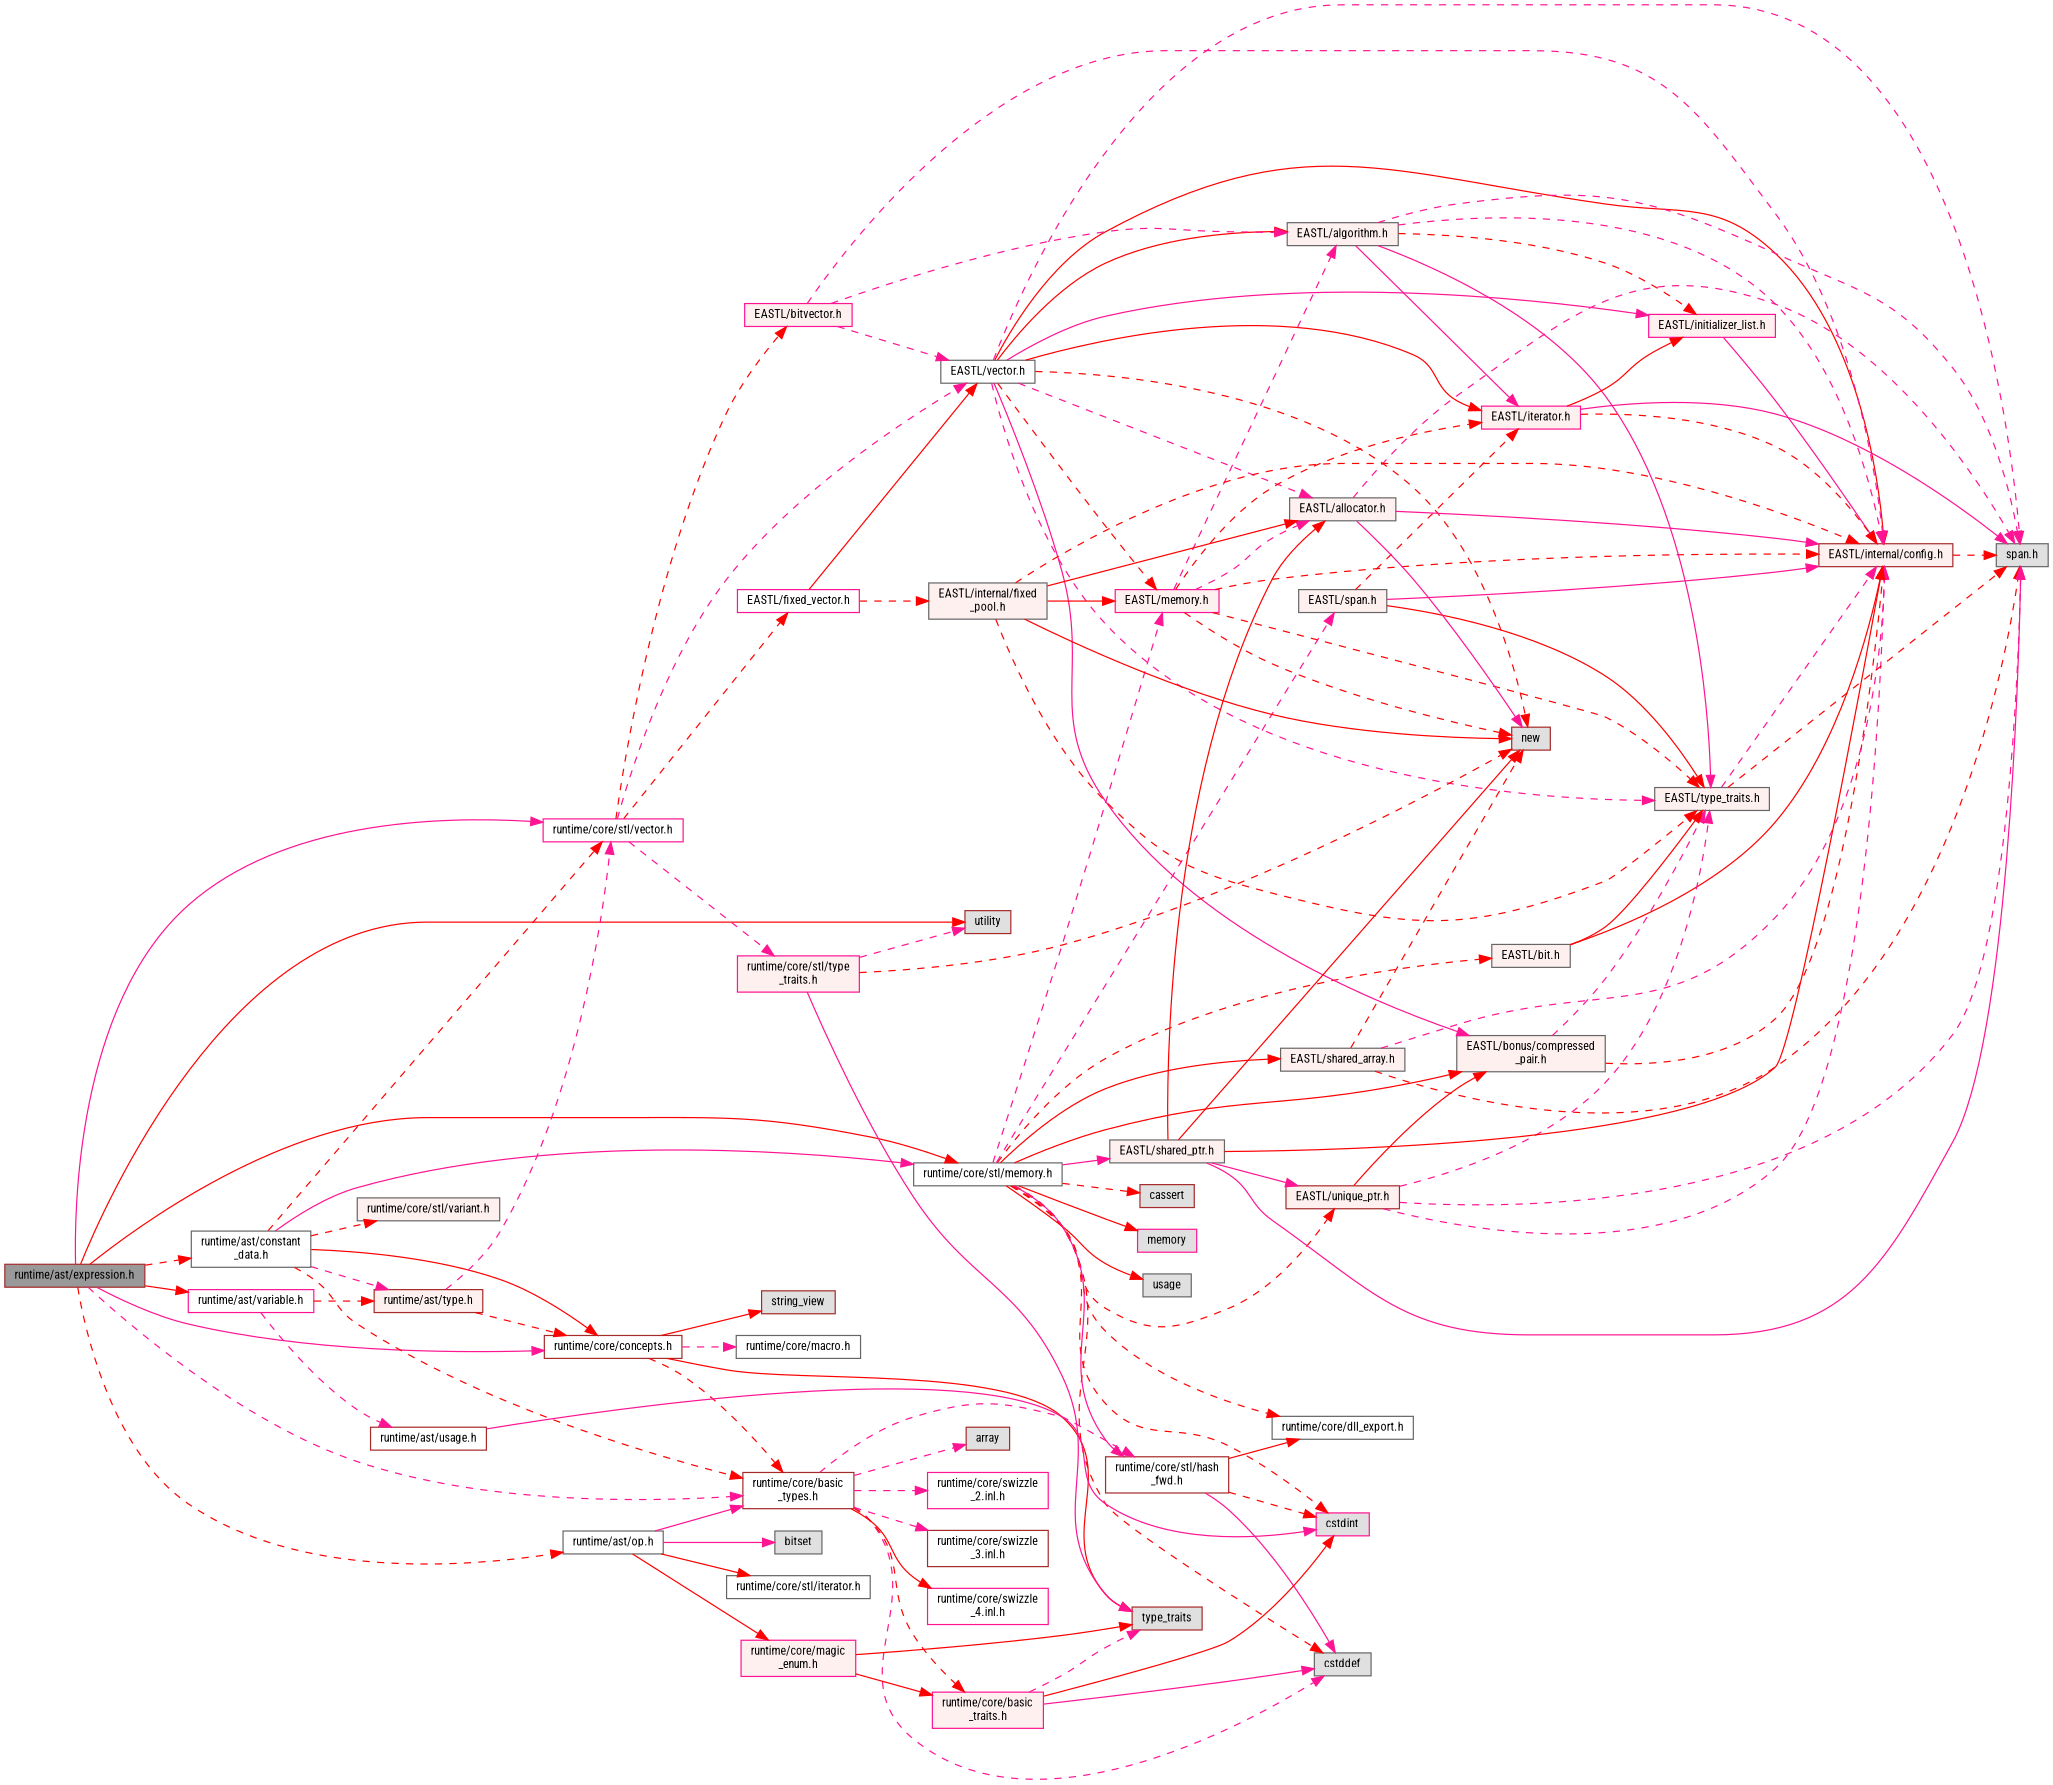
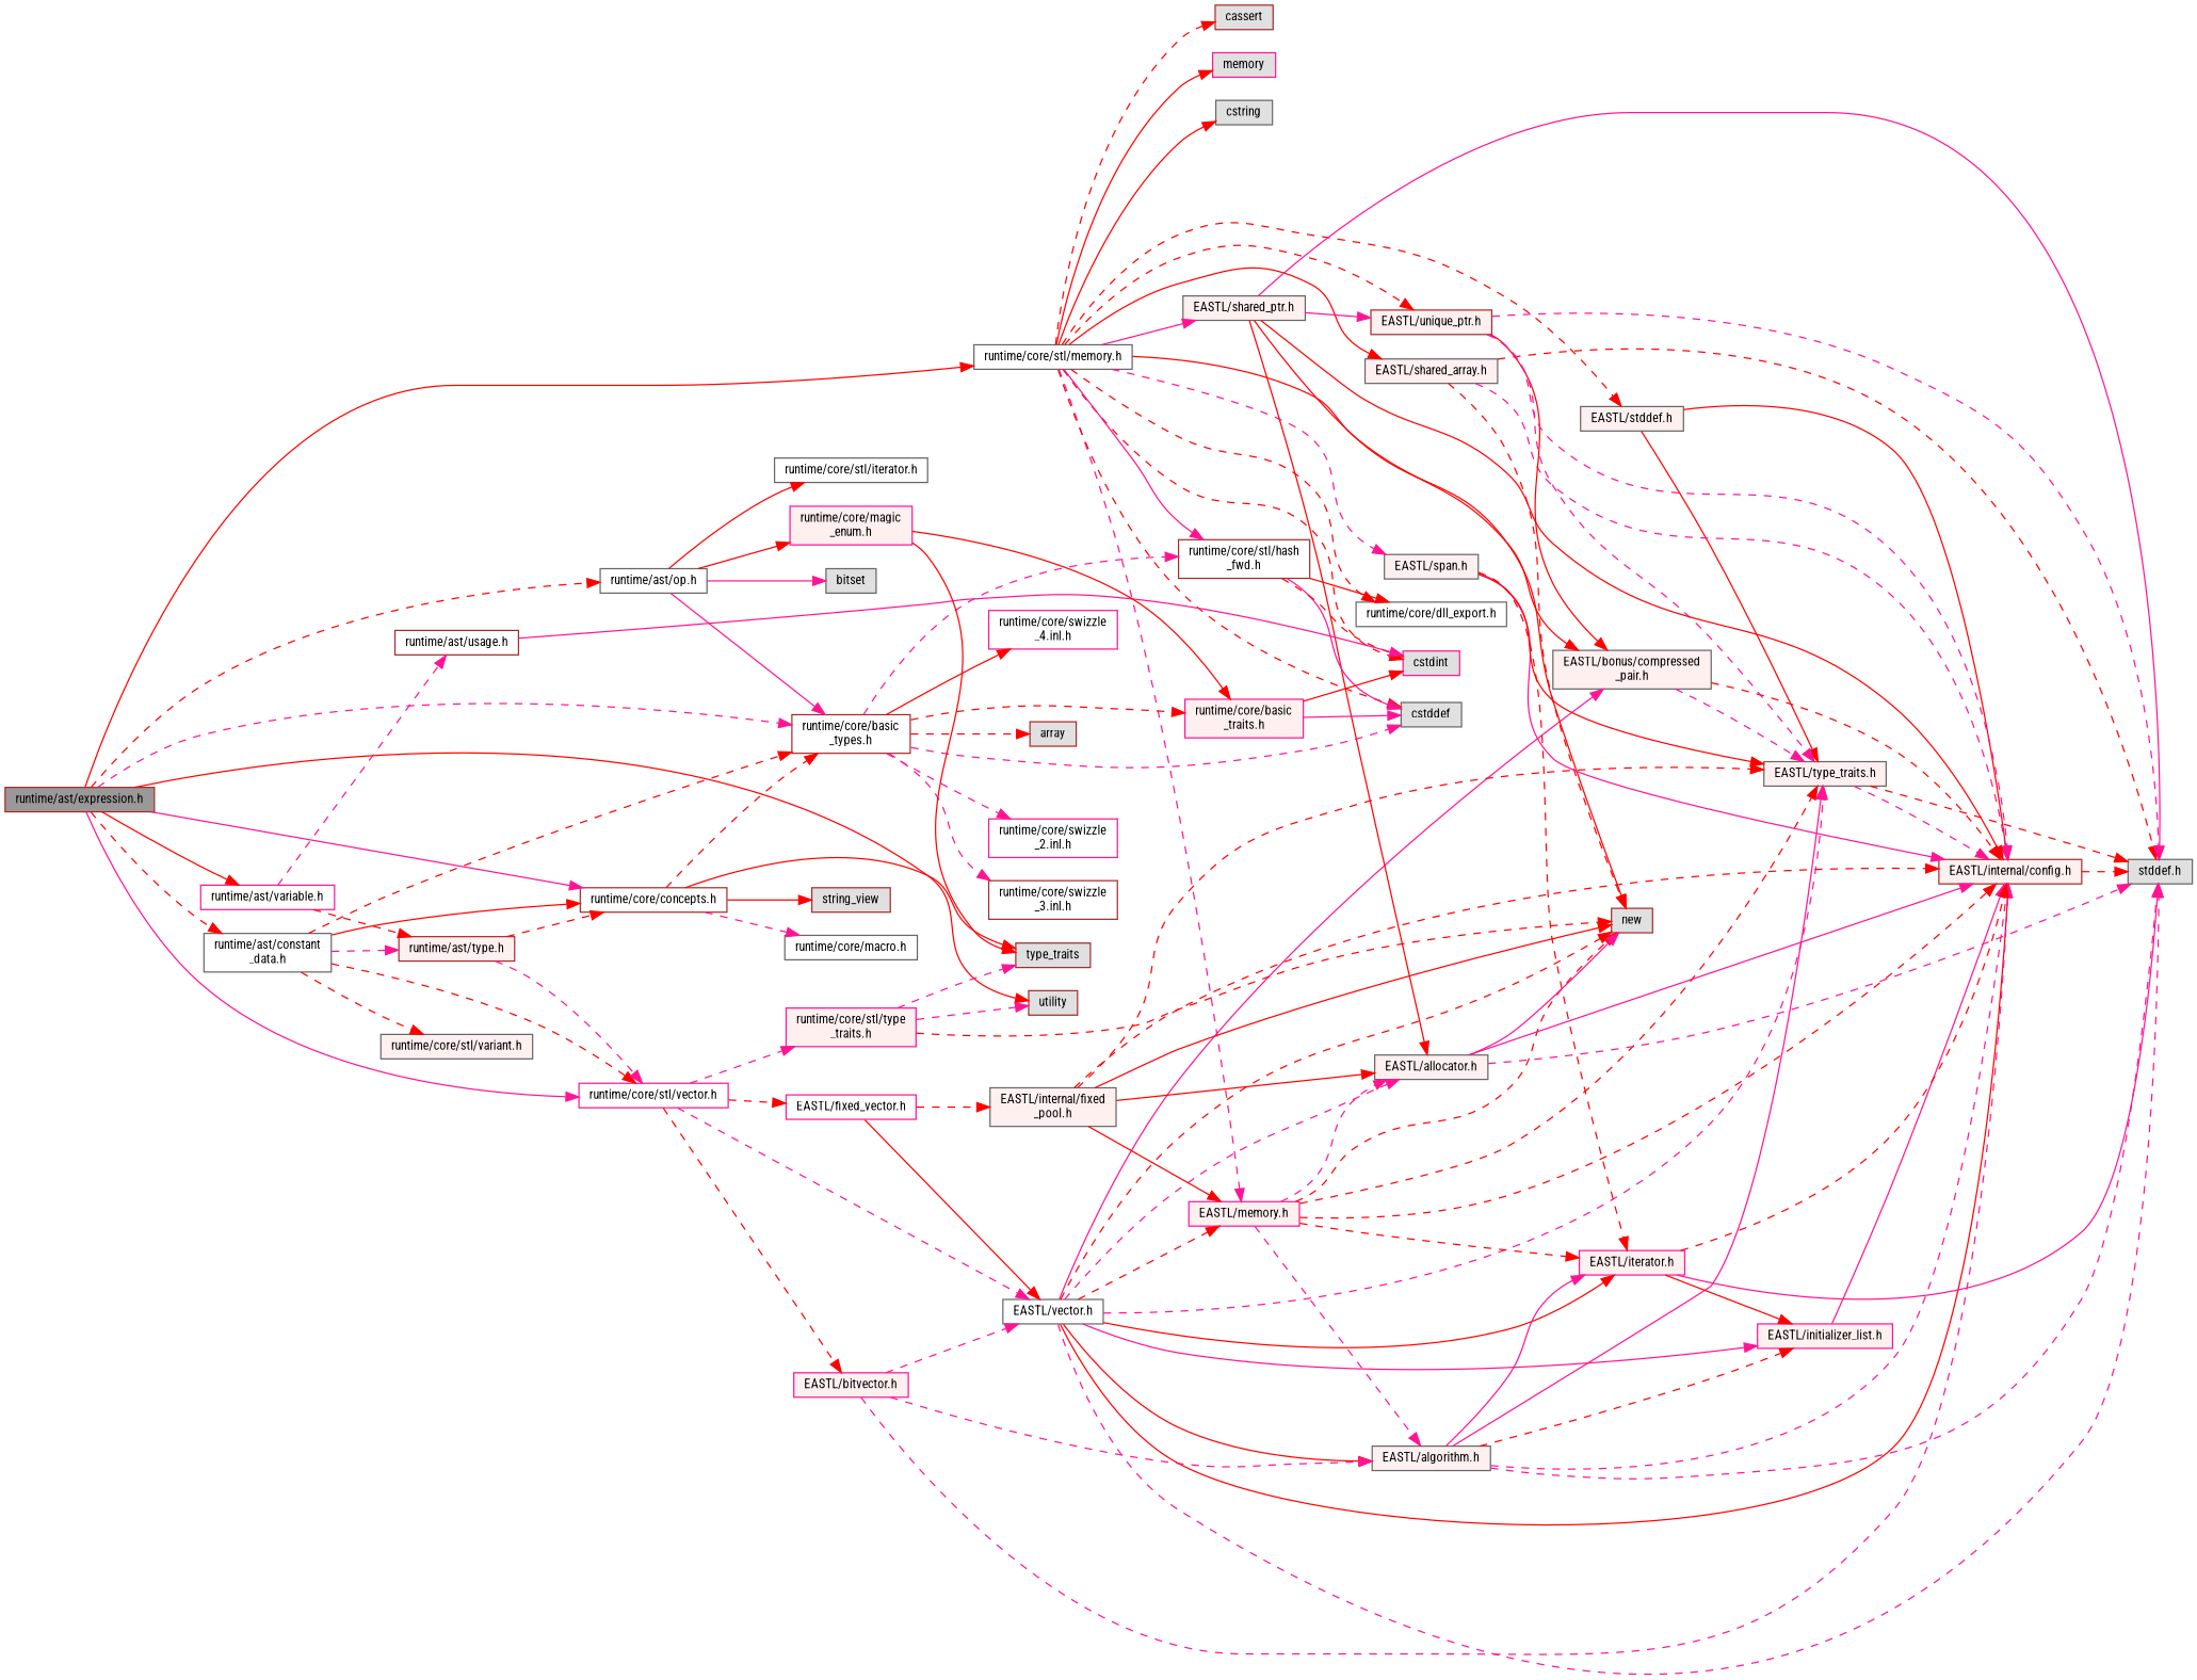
  digraph {
    fontname="Roboto Condensed"
    rankdir=LR
    node [color=gray40 fillcolor="#FFF0F0" fontname="Roboto Condensed" fontsize=10 shape=box style=filled]
    edge [color=red fontname="Roboto Condensed" fontsize=10 labelfontname=Helvetica labelfontsize=10 style=dashed]
    n1 [color=brown fillcolor=grey60 fontcolor=black height=0.2 label="runtime/ast/expression.h" width=0.4]
    n2 [color=deeppink fillcolor=white height=0.2 label="runtime/core/stl/vector.h" width=0.4]
    n3 [color=brown fillcolor="#E0E0E0" height=0.2 label=utility width=0.4]
    n4 [fillcolor=white height=0.2 label="runtime/core/stl/memory.h" width=0.4]
    n5 [color=brown fillcolor=white height=0.2 label="runtime/core/concepts.h" width=0.4]
    n6 [color=brown fillcolor=white height=0.2 label="runtime/core/basic\l_types.h" width=0.4]
    n7 [color=deeppink fillcolor=white height=0.2 label="runtime/ast/variable.h" width=0.4]
    n8 [fillcolor=white height=0.2 label="runtime/ast/op.h" width=0.4]
    n9 [fillcolor=white height=0.2 label="runtime/ast/constant\l_data.h" width=0.4]
    n10 [fillcolor=white height=0.2 label="EASTL/vector.h" width=0.4]
    n11 [color=deeppink fillcolor=white height=0.2 label="EASTL/fixed_vector.h" width=0.4]
    n12 [color=deeppink height=0.2 label="EASTL/bitvector.h" width=0.4]
    n13 [color=deeppink height=0.2 label="runtime/core/stl/type\l_traits.h" width=0.4]
    n14 [height=0.2 label="EASTL/bonus/compressed\l_pair.h" width=0.4]
    n15 [color=deeppink height=0.2 label="EASTL/memory.h" width=0.4]
    n16 [fillcolor="#E0E0E0" height=0.2 label=cstddef width=0.4]
    n17 [color=deeppink fillcolor="#E0E0E0" height=0.2 label=cstdint width=0.4]
    n18 [color=brown fillcolor="#E0E0E0" height=0.2 label=cassert width=0.4]
    n19 [color=deeppink fillcolor="#E0E0E0" height=0.2 label=memory width=0.4]
-   n20 [fillcolor="#E0E0E0" height=0.2 label=usage width=0.4]
-   n21 [height=0.2 label="EASTL/bit.h" width=0.4]
+   n20 [fillcolor="#E0E0E0" height=0.2 label=cstring width=0.4]
+   n21 [height=0.2 label="EASTL/stddef.h" width=0.4]
    n22 [height=0.2 label="EASTL/shared_array.h" width=0.4]
    n23 [color=brown height=0.2 label="EASTL/unique_ptr.h" width=0.4]
    n24 [height=0.2 label="EASTL/shared_ptr.h" width=0.4]
    n25 [height=0.2 label="EASTL/span.h" width=0.4]
    n26 [fillcolor=white height=0.2 label="runtime/core/dll_export.h" width=0.4]
    n27 [color=brown fillcolor=white height=0.2 label="runtime/core/stl/hash\l_fwd.h" width=0.4]
    n28 [color=brown fillcolor="#E0E0E0" height=0.2 label=type_traits width=0.4]
    n29 [color=brown fillcolor="#E0E0E0" height=0.2 label=string_view width=0.4]
    n30 [fillcolor=white height=0.2 label="runtime/core/macro.h" width=0.4]
    n31 [color=brown fillcolor="#E0E0E0" height=0.2 label=array width=0.4]
    n32 [color=deeppink height=0.2 label="runtime/core/basic\l_traits.h" width=0.4]
    n33 [color=deeppink fillcolor=white height=0.2 label="runtime/core/swizzle\l_2.inl.h" width=0.4]
    n34 [color=brown fillcolor=white height=0.2 label="runtime/core/swizzle\l_3.inl.h" width=0.4]
    n35 [color=deeppink fillcolor=white height=0.2 label="runtime/core/swizzle\l_4.inl.h" width=0.4]
    n36 [color=brown height=0.2 label="runtime/ast/type.h" width=0.4]
    n37 [color=brown fillcolor=white height=0.2 label="runtime/ast/usage.h" width=0.4]
    n38 [fillcolor="#E0E0E0" height=0.2 label=bitset width=0.4]
    n39 [fillcolor=white height=0.2 label="runtime/core/stl/iterator.h" width=0.4]
    n40 [color=deeppink height=0.2 label="runtime/core/magic\l_enum.h" width=0.4]
    n41 [height=0.2 label="runtime/core/stl/variant.h" width=0.4]
    n42 [height=0.2 label="EASTL/algorithm.h" width=0.4]
    n43 [color=brown height=0.2 label="EASTL/internal/config.h" width=0.4]
-   n44 [fillcolor="#E0E0E0" height=0.2 label="span.h" width=0.4]
+   n44 [fillcolor="#E0E0E0" height=0.2 label="stddef.h" width=0.4]
    n45 [height=0.2 label="EASTL/type_traits.h" width=0.4]
    n46 [color=deeppink height=0.2 label="EASTL/initializer_list.h" width=0.4]
    n47 [color=deeppink height=0.2 label="EASTL/iterator.h" width=0.4]
    n48 [height=0.2 label="EASTL/allocator.h" width=0.4]
    n49 [color=brown fillcolor="#E0E0E0" height=0.2 label=new width=0.4]
    n50 [height=0.2 label="EASTL/internal/fixed\l_pool.h" width=0.4]
    n1 -> n2 [color=deeppink style=solid]
    n1 -> n3 [style=solid]
    n1 -> n4 [style=solid]
    n1 -> n5 [color=deeppink style=solid]
    n1 -> n6 [color=deeppink]
    n1 -> n7 [style=solid]
    n1 -> n8
    n1 -> n9
    n2 -> n10 [color=deeppink]
    n2 -> n11
    n2 -> n12
    n2 -> n13 [color=deeppink]
    n4 -> n14 [style=solid]
    n4 -> n15 [color=deeppink]
    n4 -> n16
    n4 -> n17
    n4 -> n18
    n4 -> n19 [style=solid]
    n4 -> n20 [style=solid]
    n4 -> n21
    n4 -> n22 [style=solid]
    n4 -> n23
    n4 -> n24 [color=deeppink style=solid]
    n4 -> n25 [color=deeppink]
    n4 -> n26
    n4 -> n27 [color=deeppink style=solid]
    n5 -> n6
    n5 -> n28 [style=solid]
    n5 -> n29 [style=solid]
    n5 -> n30 [color=deeppink]
    n6 -> n16 [color=deeppink]
    n6 -> n27 [color=deeppink]
-   n6 -> n31 [color=deeppink]
+   n6 -> n31
    n6 -> n32
    n6 -> n33 [color=deeppink]
    n6 -> n34 [color=deeppink]
    n6 -> n35 [style=solid]
    n7 -> n36
    n7 -> n37 [color=deeppink]
    n8 -> n6 [color=deeppink style=solid]
    n8 -> n38 [color=deeppink style=solid]
    n8 -> n39 [style=solid]
    n8 -> n40 [style=solid]
    n9 -> n2
-   n9 -> n4 [color=deeppink style=solid]
    n9 -> n5 [style=solid]
    n9 -> n6
    n9 -> n36 [color=deeppink]
    n9 -> n41
    n10 -> n14 [color=deeppink style=solid]
    n10 -> n15
    n10 -> n42 [style=solid]
    n10 -> n43 [style=solid]
    n10 -> n44 [color=deeppink]
    n10 -> n45 [color=deeppink]
    n10 -> n46 [color=deeppink style=solid]
    n10 -> n47 [style=solid]
    n10 -> n48 [color=deeppink]
    n10 -> n49
    n11 -> n10 [style=solid]
    n11 -> n50
    n12 -> n10 [color=deeppink]
    n12 -> n42 [color=deeppink]
    n12 -> n43 [color=deeppink]
    n13 -> n3 [color=deeppink]
-   n13 -> n28 [color=deeppink style=solid]
+   n13 -> n28 [color=deeppink]
    n13 -> n49
    n14 -> n43
    n14 -> n45 [color=deeppink]
    n15 -> n42 [color=deeppink]
    n15 -> n43
    n15 -> n45
    n15 -> n47
    n15 -> n48 [color=deeppink]
    n15 -> n49
    n21 -> n43 [style=solid]
    n21 -> n45 [style=solid]
    n22 -> n43 [color=deeppink]
    n22 -> n44
    n22 -> n49
    n23 -> n14 [style=solid]
    n23 -> n43 [color=deeppink]
    n23 -> n44 [color=deeppink]
    n23 -> n45 [color=deeppink]
    n24 -> n23 [color=deeppink style=solid]
    n24 -> n43 [style=solid]
    n24 -> n44 [color=deeppink style=solid]
    n24 -> n48 [style=solid]
    n24 -> n49 [style=solid]
    n25 -> n43 [color=deeppink style=solid]
    n25 -> n45 [style=solid]
    n25 -> n47
    n27 -> n16 [color=deeppink style=solid]
    n27 -> n17
    n27 -> n26 [style=solid]
    n32 -> n16 [color=deeppink style=solid]
    n32 -> n17 [style=solid]
-   n32 -> n28 [color=deeppink]
    n36 -> n2 [color=deeppink]
    n36 -> n5
    n37 -> n17 [color=deeppink style=solid]
    n40 -> n28 [style=solid]
    n40 -> n32 [style=solid]
    n42 -> n43 [color=deeppink]
    n42 -> n44 [color=deeppink]
    n42 -> n45 [color=deeppink style=solid]
    n42 -> n46
    n42 -> n47 [color=deeppink style=solid]
    n43 -> n44
    n45 -> n43 [color=deeppink]
    n45 -> n44
    n46 -> n43 [color=deeppink style=solid]
    n47 -> n43
    n47 -> n44 [color=deeppink style=solid]
    n47 -> n46 [style=solid]
    n48 -> n43 [color=deeppink style=solid]
    n48 -> n44 [color=deeppink]
    n48 -> n49 [color=deeppink style=solid]
    n50 -> n15 [style=solid]
    n50 -> n43
    n50 -> n45
    n50 -> n48 [style=solid]
    n50 -> n49 [style=solid]
  }
